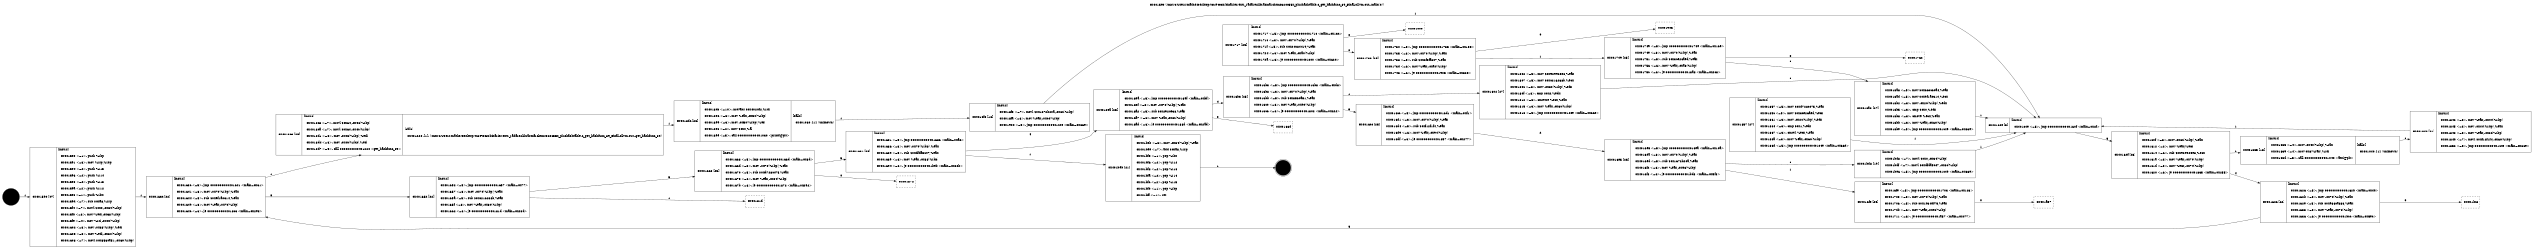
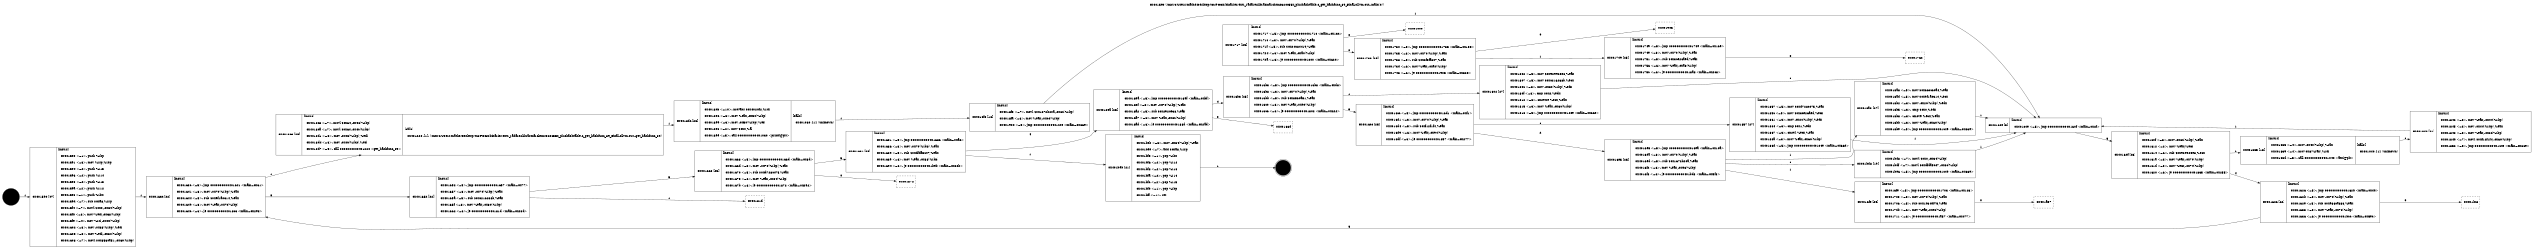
  digraph {
    label="0x4015e0 (/mnt/c/Users/mathe/Desktop/tcc/POCII/binaries/extr_radare2librasmarchtms320c55x_plushashtable.c_get_hashfunc_89_Final-ollvm.out::main(0))"
    labelloc=t
    rankdir=LR
    node [shape=record]
    Entry [fillcolor=black height=0.3 shape=circle style=filled width=0.3]
    n2 [label="{\n     0x4015e0 [47]\l\n     | [instrs]\l\n     &nbsp;&nbsp;0x4015e0 \<+1\>: push %rbp\l\n     &nbsp;&nbsp;0x4015e1 \<+3\>: mov %rsp,%rbp\l\n     &nbsp;&nbsp;0x4015e4 \<+2\>: push %r15\l\n     &nbsp;&nbsp;0x4015e6 \<+2\>: push %r14\l\n     &nbsp;&nbsp;0x4015e8 \<+2\>: push %r13\l\n     &nbsp;&nbsp;0x4015ea \<+2\>: push %r12\l\n     &nbsp;&nbsp;0x4015ec \<+1\>: push %rbx\l\n     &nbsp;&nbsp;0x4015ed \<+7\>: sub $0xa8,%rsp\l\n     &nbsp;&nbsp;0x4015f4 \<+7\>: movl $0x0,-0x34(%rbp)\l\n     &nbsp;&nbsp;0x4015fb \<+3\>: mov %edi,-0x38(%rbp)\l\n     &nbsp;&nbsp;0x4015fe \<+4\>: mov %rsi,-0x40(%rbp)\l\n     &nbsp;&nbsp;0x401602 \<+3\>: mov -0x38(%rbp),%edi\l\n     &nbsp;&nbsp;0x401605 \<+3\>: mov %edi,-0x30(%rbp)\l\n     &nbsp;&nbsp;0x401608 \<+7\>: movl $0x8560a51,-0x6c(%rbp)\l\n  }"]
    n3 [label="{\n     0x40163c [22]\l\n     | [instrs]\l\n     &nbsp;&nbsp;0x40163c \<+5\>: jmp 0000000000401641 \<main+0x61\>\l\n     &nbsp;&nbsp;0x401641 \<+3\>: mov -0x70(%rbp),%eax\l\n     &nbsp;&nbsp;0x401644 \<+5\>: sub $0x9f1a0314,%eax\l\n     &nbsp;&nbsp;0x401649 \<+3\>: mov %eax,-0x7c(%rbp)\l\n     &nbsp;&nbsp;0x40164c \<+6\>: je 00000000004018c3 \<main+0x2e3\>\l\n  }"]
    n4 [label="{\n     0x40160f [23]\l\n     | [instrs]\l\n     &nbsp;&nbsp;0x40160f \<+3\>: mov -0x6c(%rbp),%eax\l\n     &nbsp;&nbsp;0x401612 \<+2\>: mov %eax,%ecx\l\n     &nbsp;&nbsp;0x401614 \<+6\>: sub $0x929925e8,%ecx\l\n     &nbsp;&nbsp;0x40161a \<+3\>: mov %eax,-0x70(%rbp)\l\n     &nbsp;&nbsp;0x40161d \<+3\>: mov %ecx,-0x74(%rbp)\l\n     &nbsp;&nbsp;0x401620 \<+6\>: je 0000000000401835 \<main+0x255\>\l\n  }"]
    n5 [label="{\n     0x401835 [13]\l\n     | [instrs]\l\n     &nbsp;&nbsp;0x401835 \<+4\>: mov -0x40(%rbp),%rax\l\n     &nbsp;&nbsp;0x401839 \<+4\>: mov 0x8(%rax),%rdi\l\n     &nbsp;&nbsp;0x40183d \<+5\>: call 0000000000401040 \<atoi@plt\>\l\n     | [calls]\l\n     &nbsp;&nbsp;0x401040 \{1\} (unknown)\l\n  }"]
    n6 [label="{\n     0x401626 [22]\l\n     | [instrs]\l\n     &nbsp;&nbsp;0x401626 \<+5\>: jmp 000000000040162b \<main+0x4b\>\l\n     &nbsp;&nbsp;0x40162b \<+3\>: mov -0x70(%rbp),%eax\l\n     &nbsp;&nbsp;0x40162e \<+5\>: sub $0x986ca883,%eax\l\n     &nbsp;&nbsp;0x401633 \<+3\>: mov %eax,-0x78(%rbp)\l\n     &nbsp;&nbsp;0x401636 \<+6\>: je 0000000000401bcc \<main+0x5ec\>\l\n  }"]
    n7 [label="{\n     0x401842 [21]\l\n     | [instrs]\l\n     &nbsp;&nbsp;0x401842 \<+3\>: mov %eax,-0x44(%rbp)\l\n     &nbsp;&nbsp;0x401845 \<+3\>: mov -0x44(%rbp),%eax\l\n     &nbsp;&nbsp;0x401848 \<+3\>: mov %eax,-0x2c(%rbp)\l\n     &nbsp;&nbsp;0x40184b \<+7\>: movl $0xf12f1f4,-0x6c(%rbp)\l\n     &nbsp;&nbsp;0x401852 \<+5\>: jmp 0000000000401c4e \<main+0x66e\>\l\n  }"]
    n8 [label="{\n     0x401bcc\l\n  }" style=dashed]
    n9 [label="{\n     0x401c4e [5]\l\n     | [instrs]\l\n     &nbsp;&nbsp;0x401c4e \<+5\>: jmp 000000000040160f \<main+0x2f\>\l\n  }"]
    n10 [label="{\n     0x4018c3 [25]\l\n     | [instrs]\l\n     &nbsp;&nbsp;0x4018c3 \<+7\>: movl $0x64,-0x48(%rbp)\l\n     &nbsp;&nbsp;0x4018ca \<+7\>: movl $0x64,-0x4c(%rbp)\l\n     &nbsp;&nbsp;0x4018d1 \<+3\>: mov -0x48(%rbp),%edi\l\n     &nbsp;&nbsp;0x4018d4 \<+3\>: mov -0x4c(%rbp),%esi\l\n     &nbsp;&nbsp;0x4018d7 \<+5\>: call 0000000000401220 \<get_hashfunc_89\>\l\n     | [calls]\l\n     &nbsp;&nbsp;0x401220 \{1\} (/mnt/c/Users/mathe/Desktop/tcc/POCII/binaries/extr_radare2librasmarchtms320c55x_plushashtable.c_get_hashfunc_89_Final-ollvm.out::get_hashfunc_89)\l\n  }"]
    n11 [label="{\n     0x401652 [22]\l\n     | [instrs]\l\n     &nbsp;&nbsp;0x401652 \<+5\>: jmp 0000000000401657 \<main+0x77\>\l\n     &nbsp;&nbsp;0x401657 \<+3\>: mov -0x70(%rbp),%eax\l\n     &nbsp;&nbsp;0x40165a \<+5\>: sub $0xc216268b,%eax\l\n     &nbsp;&nbsp;0x40165f \<+3\>: mov %eax,-0x80(%rbp)\l\n     &nbsp;&nbsp;0x401662 \<+6\>: je 000000000040181d \<main+0x23d\>\l\n  }"]
    Exit [fillcolor=black height=0.3 peripheries=2 shape=circle style=filled width=0.3]
    n13 [label="{\n     0x4018dc [23]\l\n     | [instrs]\l\n     &nbsp;&nbsp;0x4018dc \<+10\>: movabs $0x4020f2,%rdi\l\n     &nbsp;&nbsp;0x4018e6 \<+3\>: mov %eax,-0x50(%rbp)\l\n     &nbsp;&nbsp;0x4018e9 \<+3\>: mov -0x50(%rbp),%esi\l\n     &nbsp;&nbsp;0x4018ec \<+2\>: mov $0x0,%al\l\n     &nbsp;&nbsp;0x4018ee \<+5\>: call 0000000000401030 \<printf@plt\>\l\n     | [calls]\l\n     &nbsp;&nbsp;0x401030 \{1\} (unknown)\l\n  }"]
    n14 [label="{\n     0x40181d\l\n  }" style=dashed]
    n15 [label="{\n     0x401668 [25]\l\n     | [instrs]\l\n     &nbsp;&nbsp;0x401668 \<+5\>: jmp 000000000040166d \<main+0x8d\>\l\n     &nbsp;&nbsp;0x40166d \<+3\>: mov -0x70(%rbp),%eax\l\n     &nbsp;&nbsp;0x401670 \<+5\>: sub $0xd728c475,%eax\l\n     &nbsp;&nbsp;0x401675 \<+6\>: mov %eax,-0x84(%rbp)\l\n     &nbsp;&nbsp;0x40167b \<+6\>: je 0000000000401872 \<main+0x292\>\l\n  }"]
    n16 [label="{\n     0x4018f3 [18]\l\n     | [instrs]\l\n     &nbsp;&nbsp;0x4018f3 \<+7\>: movl $0x1672b20a,-0x6c(%rbp)\l\n     &nbsp;&nbsp;0x4018fa \<+6\>: mov %eax,-0xc4(%rbp)\l\n     &nbsp;&nbsp;0x401900 \<+5\>: jmp 0000000000401c4e \<main+0x66e\>\l\n  }"]
    n17 [label="{\n     0x401872\l\n  }" style=dashed]
    n18 [label="{\n     0x401681 [25]\l\n     | [instrs]\l\n     &nbsp;&nbsp;0x401681 \<+5\>: jmp 0000000000401686 \<main+0xa6\>\l\n     &nbsp;&nbsp;0x401686 \<+3\>: mov -0x70(%rbp),%eax\l\n     &nbsp;&nbsp;0x401689 \<+5\>: sub $0xdfda5c47,%eax\l\n     &nbsp;&nbsp;0x40168e \<+6\>: mov %eax,-0x88(%rbp)\l\n     &nbsp;&nbsp;0x401694 \<+6\>: je 0000000000401beb \<main+0x60b\>\l\n  }"]
    n19 [label="{\n     0x401beb [21]\l\n     | [instrs]\l\n     &nbsp;&nbsp;0x401beb \<+3\>: mov -0x34(%rbp),%eax\l\n     &nbsp;&nbsp;0x401bee \<+7\>: add $0xa8,%rsp\l\n     &nbsp;&nbsp;0x401bf5 \<+1\>: pop %rbx\l\n     &nbsp;&nbsp;0x401bf6 \<+2\>: pop %r12\l\n     &nbsp;&nbsp;0x401bf8 \<+2\>: pop %r13\l\n     &nbsp;&nbsp;0x401bfa \<+2\>: pop %r14\l\n     &nbsp;&nbsp;0x401bfc \<+2\>: pop %r15\l\n     &nbsp;&nbsp;0x401bfe \<+1\>: pop %rbp\l\n     &nbsp;&nbsp;0x401bff \<+1\>: ret\l\n  }"]
    n20 [label="{\n     0x40169a [25]\l\n     | [instrs]\l\n     &nbsp;&nbsp;0x40169a \<+5\>: jmp 000000000040169f \<main+0xbf\>\l\n     &nbsp;&nbsp;0x40169f \<+3\>: mov -0x70(%rbp),%eax\l\n     &nbsp;&nbsp;0x4016a2 \<+5\>: sub $0x292c938,%eax\l\n     &nbsp;&nbsp;0x4016a7 \<+6\>: mov %eax,-0x8c(%rbp)\l\n     &nbsp;&nbsp;0x4016ad \<+6\>: je 000000000040188d \<main+0x2ad\>\l\n  }"]
    n21 [label="{\n     0x401762\l\n  }" style=dashed]
    n22 [label="{\n     0x40188d\l\n  }" style=dashed]
    n23 [label="{\n     0x4016b3 [25]\l\n     | [instrs]\l\n     &nbsp;&nbsp;0x4016b3 \<+5\>: jmp 00000000004016b8 \<main+0xd8\>\l\n     &nbsp;&nbsp;0x4016b8 \<+3\>: mov -0x70(%rbp),%eax\l\n     &nbsp;&nbsp;0x4016bb \<+5\>: sub $0x8560a51,%eax\l\n     &nbsp;&nbsp;0x4016c0 \<+6\>: mov %eax,-0x90(%rbp)\l\n     &nbsp;&nbsp;0x4016c6 \<+6\>: je 0000000000401802 \<main+0x222\>\l\n  }"]
    n24 [label="{\n     0x4018a8 [27]\l\n     | [instrs]\l\n     &nbsp;&nbsp;0x4018a8 \<+5\>: mov $0x66cc60a4,%eax\l\n     &nbsp;&nbsp;0x4018ad \<+5\>: mov $0x9f1a0314,%ecx\l\n     &nbsp;&nbsp;0x4018b2 \<+3\>: mov -0x2c(%rbp),%edx\l\n     &nbsp;&nbsp;0x4018b5 \<+3\>: cmp $0x0,%edx\l\n     &nbsp;&nbsp;0x4018b8 \<+3\>: cmove %ecx,%eax\l\n     &nbsp;&nbsp;0x4018bb \<+3\>: mov %eax,-0x6c(%rbp)\l\n     &nbsp;&nbsp;0x4018be \<+5\>: jmp 0000000000401c4e \<main+0x66e\>\l\n  }"]
    n25 [label="{\n     0x401802 [27]\l\n     | [instrs]\l\n     &nbsp;&nbsp;0x401802 \<+5\>: mov $0x929925e8,%eax\l\n     &nbsp;&nbsp;0x401807 \<+5\>: mov $0xc216268b,%ecx\l\n     &nbsp;&nbsp;0x40180c \<+3\>: mov -0x30(%rbp),%edx\l\n     &nbsp;&nbsp;0x40180f \<+3\>: cmp $0x2,%edx\l\n     &nbsp;&nbsp;0x401812 \<+3\>: cmovne %ecx,%eax\l\n     &nbsp;&nbsp;0x401815 \<+3\>: mov %eax,-0x6c(%rbp)\l\n     &nbsp;&nbsp;0x401818 \<+5\>: jmp 0000000000401c4e \<main+0x66e\>\l\n  }"]
    n26 [label="{\n     0x4016cc [25]\l\n     | [instrs]\l\n     &nbsp;&nbsp;0x4016cc \<+5\>: jmp 00000000004016d1 \<main+0xf1\>\l\n     &nbsp;&nbsp;0x4016d1 \<+3\>: mov -0x70(%rbp),%eax\l\n     &nbsp;&nbsp;0x4016d4 \<+5\>: sub $0xf12f1f4,%eax\l\n     &nbsp;&nbsp;0x4016d9 \<+6\>: mov %eax,-0x94(%rbp)\l\n     &nbsp;&nbsp;0x4016df \<+6\>: je 0000000000401857 \<main+0x277\>\l\n  }"]
    n27 [label="{\n     0x401749 [25]\l\n     | [instrs]\l\n     &nbsp;&nbsp;0x401749 \<+5\>: jmp 000000000040174e \<main+0x16e\>\l\n     &nbsp;&nbsp;0x40174e \<+3\>: mov -0x70(%rbp),%eax\l\n     &nbsp;&nbsp;0x401751 \<+5\>: sub $0x3ce26aed,%eax\l\n     &nbsp;&nbsp;0x401756 \<+6\>: mov %eax,-0xa8(%rbp)\l\n     &nbsp;&nbsp;0x40175c \<+6\>: je 00000000004018a8 \<main+0x2c8\>\l\n  }"]
    n28 [label="{\n     0x401857 [27]\l\n     | [instrs]\l\n     &nbsp;&nbsp;0x401857 \<+5\>: mov $0xd728c475,%eax\l\n     &nbsp;&nbsp;0x40185c \<+5\>: mov $0x3ce26aed,%ecx\l\n     &nbsp;&nbsp;0x401861 \<+3\>: mov -0x2c(%rbp),%edx\l\n     &nbsp;&nbsp;0x401864 \<+3\>: cmp $0x1,%edx\l\n     &nbsp;&nbsp;0x401867 \<+3\>: cmovl %ecx,%eax\l\n     &nbsp;&nbsp;0x40186a \<+3\>: mov %eax,-0x6c(%rbp)\l\n     &nbsp;&nbsp;0x40186d \<+5\>: jmp 0000000000401c4e \<main+0x66e\>\l\n  }"]
    n29 [label="{\n     0x4016e5 [25]\l\n     | [instrs]\l\n     &nbsp;&nbsp;0x4016e5 \<+5\>: jmp 00000000004016ea \<main+0x10a\>\l\n     &nbsp;&nbsp;0x4016ea \<+3\>: mov -0x70(%rbp),%eax\l\n     &nbsp;&nbsp;0x4016ed \<+5\>: sub $0x1672b20a,%eax\l\n     &nbsp;&nbsp;0x4016f2 \<+6\>: mov %eax,-0x98(%rbp)\l\n     &nbsp;&nbsp;0x4016f8 \<+6\>: je 0000000000401bd8 \<main+0x5f8\>\l\n  }"]
    n30 [label="{\n     0x401905\l\n  }" style=dashed]
    n31 [label="{\n     0x401bd8 [19]\l\n     | [instrs]\l\n     &nbsp;&nbsp;0x401bd8 \<+7\>: movl $0x0,-0x34(%rbp)\l\n     &nbsp;&nbsp;0x401bdf \<+7\>: movl $0xdfda5c47,-0x6c(%rbp)\l\n     &nbsp;&nbsp;0x401be6 \<+5\>: jmp 0000000000401c4e \<main+0x66e\>\l\n  }"]
    n32 [label="{\n     0x4016fe [25]\l\n     | [instrs]\l\n     &nbsp;&nbsp;0x4016fe \<+5\>: jmp 0000000000401703 \<main+0x123\>\l\n     &nbsp;&nbsp;0x401703 \<+3\>: mov -0x70(%rbp),%eax\l\n     &nbsp;&nbsp;0x401706 \<+5\>: sub $0x1b34df75,%eax\l\n     &nbsp;&nbsp;0x40170b \<+6\>: mov %eax,-0x9c(%rbp)\l\n     &nbsp;&nbsp;0x401711 \<+6\>: je 0000000000401a57 \<main+0x477\>\l\n  }"]
    n33 [label="{\n     0x401730 [25]\l\n     | [instrs]\l\n     &nbsp;&nbsp;0x401730 \<+5\>: jmp 0000000000401735 \<main+0x155\>\l\n     &nbsp;&nbsp;0x401735 \<+3\>: mov -0x70(%rbp),%eax\l\n     &nbsp;&nbsp;0x401738 \<+5\>: sub $0x2f3fac07,%eax\l\n     &nbsp;&nbsp;0x40173d \<+6\>: mov %eax,-0xa4(%rbp)\l\n     &nbsp;&nbsp;0x401743 \<+6\>: je 0000000000401905 \<main+0x325\>\l\n  }"]
    n34 [label="{\n     0x401a57\l\n  }" style=dashed]
    n35 [label="{\n     0x401c00\l\n  }" style=dashed]
    n36 [label="{\n     0x401717 [25]\l\n     | [instrs]\l\n     &nbsp;&nbsp;0x401717 \<+5\>: jmp 000000000040171c \<main+0x13c\>\l\n     &nbsp;&nbsp;0x40171c \<+3\>: mov -0x70(%rbp),%eax\l\n     &nbsp;&nbsp;0x40171f \<+5\>: sub $0x24c84419,%eax\l\n     &nbsp;&nbsp;0x401724 \<+6\>: mov %eax,-0xa0(%rbp)\l\n     &nbsp;&nbsp;0x40172a \<+6\>: je 0000000000401c00 \<main+0x620\>\l\n  }"]
    Entry -> n2 [label=" 1"]
    n2 -> n3 [label=" 1"]
    n3 -> n10 [label=" 1"]
    n3 -> n11 [label=" 8"]
    n4 -> n5 [label=" 1"]
    n4 -> n6 [label=" 4"]
    n5 -> n7 [label=" 1"]
    n6 -> n3 [label=" 6"]
    n6 -> n8 [label=" 0"]
    n7 -> n9 [label=" 1"]
    n9 -> n4 [label=" 6"]
    n10 -> n13 [label=" 1"]
    n11 -> n14 [label=" 1"]
    n11 -> n15 [label=" 5"]
    n13 -> n16 [label=" 1"]
    n15 -> n17 [label=" 0"]
    n15 -> n18 [label=" 5"]
    n16 -> n9 [label=" 1"]
    n18 -> n19 [label=" 1"]
    n18 -> n20 [label=" 4"]
    n19 -> Exit [label=" 1"]
    n20 -> n22 [label=" 0"]
    n20 -> n23 [label=" 4"]
    n23 -> n25 [label=" 1"]
    n23 -> n26 [label=" 3"]
    n24 -> n9 [label=" 1"]
    n25 -> n9 [label=" 1"]
+   n26 -> n28 [label=" 1"]
    n26 -> n29 [label=" 2"]
    n27 -> n21 [label=" 0"]
-   n27 -> n24 [label=" 1"]
+   n29 -> n24 [label=" 1"]
    n28 -> n9 [label=" 1"]
    n29 -> n31 [label=" 1"]
    n29 -> n32 [label=" 1"]
    n31 -> n9 [label=" 1"]
    n32 -> n34 [label=" 0"]
    n33 -> n27 [label=" 1"]
    n33 -> n30 [label=" 0"]
    n36 -> n33 [label=" 0"]
    n36 -> n35 [label=" 0"]
  }
